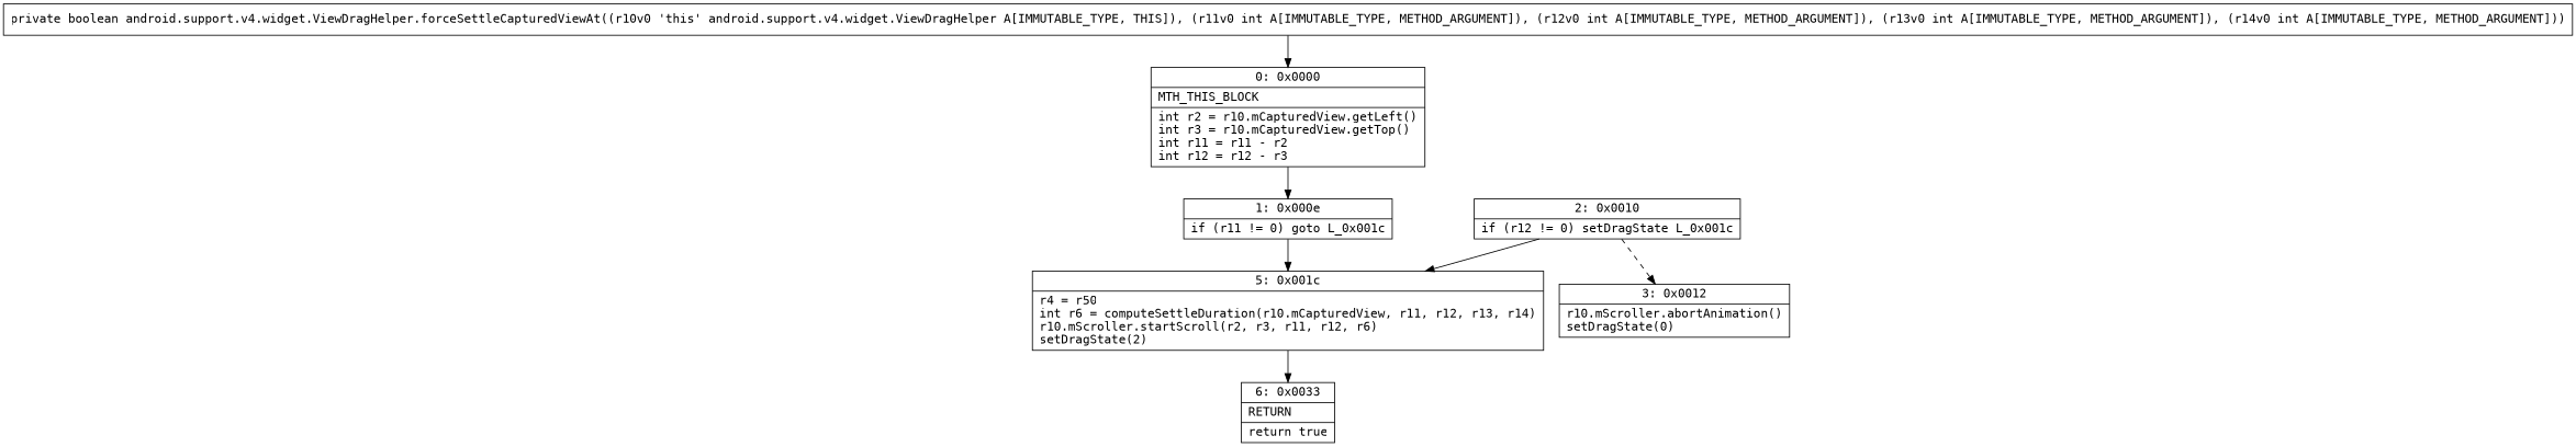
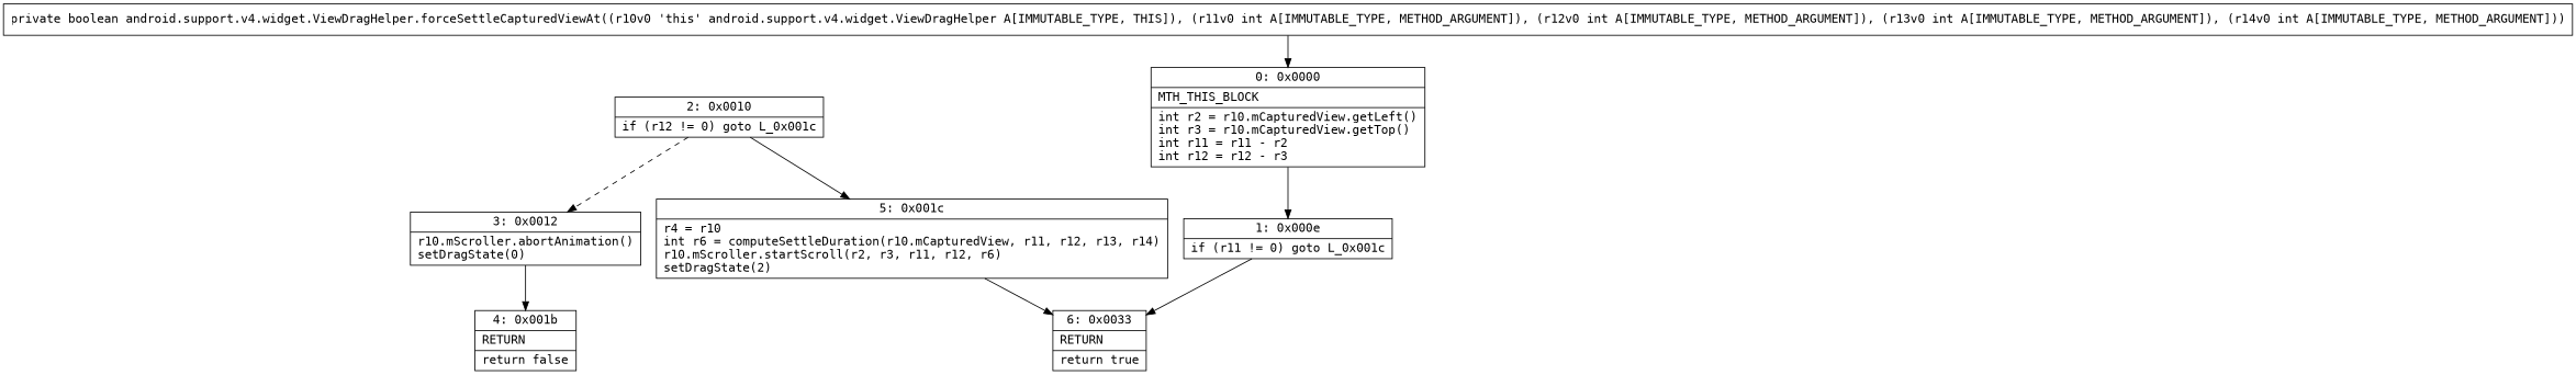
  digraph {
    fontname="DejaVu Sans Mono"
    node [fontname="DejaVu Sans Mono" shape=record]
    edge [fontname="DejaVu Sans Mono"]
    n1 [label="{0\:\ 0x0000|MTH_THIS_BLOCK\l|int r2 = r10.mCapturedView.getLeft()\lint r3 = r10.mCapturedView.getTop()\lint r11 = r11 \- r2\lint r12 = r12 \- r3\l}"]
    n2 [label="{1\:\ 0x000e|if (r11 != 0) goto L_0x001c\l}"]
-   n3 [label="{5\:\ 0x001c|r4 = r50\lint r6 = computeSettleDuration(r10.mCapturedView, r11, r12, r13, r14)\lr10.mScroller.startScroll(r2, r3, r11, r12, r6)\lsetDragState(2)\l}"]
-   n4 [label="{2\:\ 0x0010|if (r12 != 0) setDragState L_0x001c\l}"]
+   n3 [label="{5\:\ 0x001c|r4 = r10\lint r6 = computeSettleDuration(r10.mCapturedView, r11, r12, r13, r14)\lr10.mScroller.startScroll(r2, r3, r11, r12, r6)\lsetDragState(2)\l}"]
+   n4 [label="{2\:\ 0x0010|if (r12 != 0) goto L_0x001c\l}"]
    n5 [label="{3\:\ 0x0012|r10.mScroller.abortAnimation()\lsetDragState(0)\l}"]
    n6 [label="{6\:\ 0x0033|RETURN\l|return true\l}"]
+   n7 [label="{4\:\ 0x001b|RETURN\l|return false\l}"]
    n8 [label="{private boolean android.support.v4.widget.ViewDragHelper.forceSettleCapturedViewAt((r10v0 'this' android.support.v4.widget.ViewDragHelper A[IMMUTABLE_TYPE, THIS]), (r11v0 int A[IMMUTABLE_TYPE, METHOD_ARGUMENT]), (r12v0 int A[IMMUTABLE_TYPE, METHOD_ARGUMENT]), (r13v0 int A[IMMUTABLE_TYPE, METHOD_ARGUMENT]), (r14v0 int A[IMMUTABLE_TYPE, METHOD_ARGUMENT])) }"]
    n1 -> n2
-   n2 -> n3
+   n2 -> n6
    n3 -> n6
    n4 -> n3
    n4 -> n5 [style=dashed]
+   n5 -> n7
    n8 -> n1
  }
